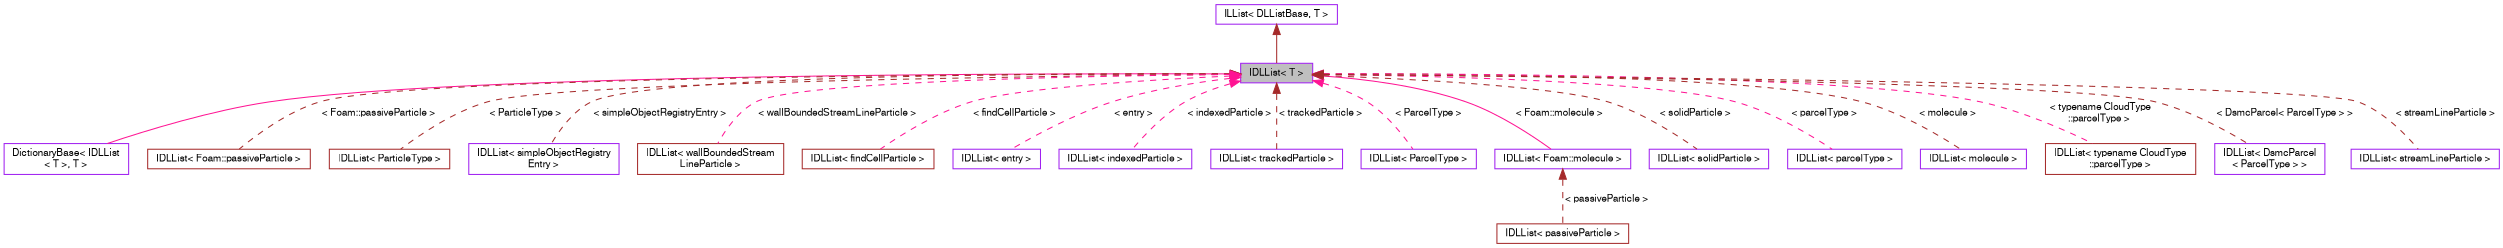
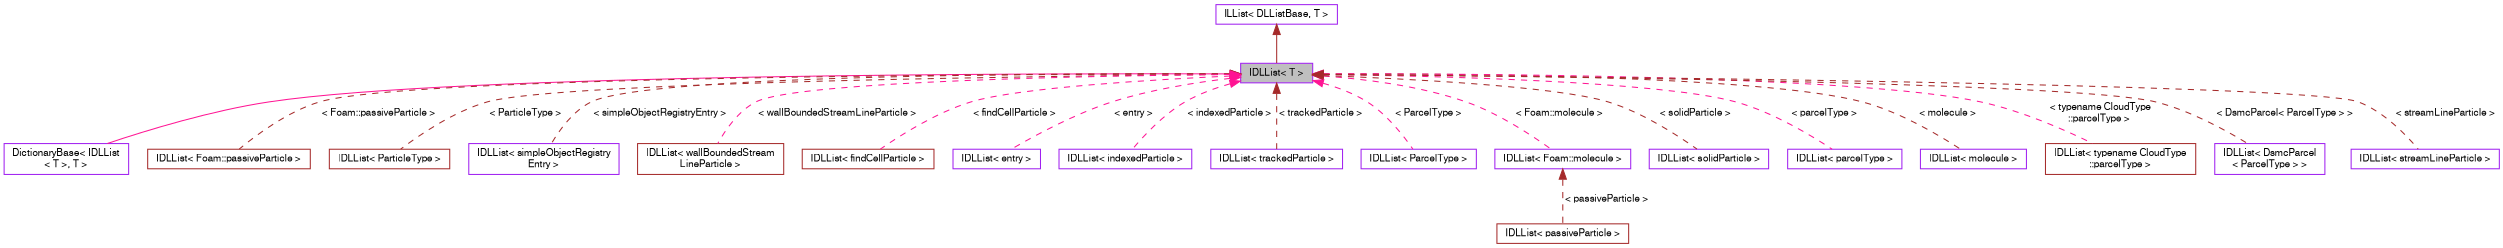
  digraph {
    rankdir=TB
    node [color=purple fontname=FreeSans fontsize=10 shape=record]
    edge [color=brown dir=back fontname=FreeSans fontsize=10 labelfontname=FreeSans labelfontsize=10 style=dashed]
    n1 [fillcolor=grey75 fontcolor=black height=0.2 label="IDLList\< T \>" style=filled width=0.4]
    n2 [height=0.2 label="DictionaryBase\< IDLList\l\< T \>, T \>" width=0.4]
    n3 [color=brown height=0.2 label="IDLList\< Foam::passiveParticle \>" width=0.4]
    n4 [color=brown height=0.2 label="IDLList\< ParticleType \>" width=0.4]
    n5 [height=0.2 label="IDLList\< simpleObjectRegistry\lEntry \>" width=0.4]
    n6 [color=brown height=0.2 label="IDLList\< wallBoundedStream\lLineParticle \>" width=0.4]
    n7 [color=brown height=0.2 label="IDLList\< findCellParticle \>" width=0.4]
    n8 [height=0.2 label="IDLList\< entry \>" width=0.4]
    n9 [height=0.2 label="IDLList\< indexedParticle \>" width=0.4]
    n10 [height=0.2 label="IDLList\< trackedParticle \>" width=0.4]
    n11 [height=0.2 label="IDLList\< ParcelType \>" width=0.4]
    n12 [height=0.2 label="IDLList\< Foam::molecule \>" width=0.4]
    n13 [height=0.2 label="IDLList\< solidParticle \>" width=0.4]
    n14 [height=0.2 label="IDLList\< parcelType \>" width=0.4]
    n15 [height=0.2 label="IDLList\< molecule \>" width=0.4]
    n16 [color=brown height=0.2 label="IDLList\< typename CloudType\l::parcelType \>" width=0.4]
    n17 [height=0.2 label="IDLList\< DsmcParcel\l\< ParcelType \> \>" width=0.4]
    n18 [height=0.2 label="IDLList\< streamLineParticle \>" width=0.4]
    n19 [color=brown height=0.2 label="IDLList\< passiveParticle \>" width=0.4]
    n20 [height=0.2 label="ILList\< DLListBase, T \>" width=0.4]
    n1 -> n2 [color=deeppink style=solid]
    n1 -> n3 [label=" \< Foam::passiveParticle \>"]
    n1 -> n4 [label=" \< ParticleType \>"]
    n1 -> n5 [label=" \< simpleObjectRegistryEntry \>"]
    n1 -> n6 [color=deeppink label=" \< wallBoundedStreamLineParticle \>"]
    n1 -> n7 [color=deeppink label=" \< findCellParticle \>"]
    n1 -> n8 [color=deeppink label=" \< entry \>"]
    n1 -> n9 [color=deeppink label=" \< indexedParticle \>"]
    n1 -> n10 [label=" \< trackedParticle \>"]
    n1 -> n11 [color=deeppink label=" \< ParcelType \>"]
-   n1 -> n12 [color=deeppink label=" \< Foam::molecule \>" style=solid]
+   n1 -> n12 [color=deeppink label=" \< Foam::molecule \>"]
    n1 -> n13 [label=" \< solidParticle \>"]
    n1 -> n14 [color=deeppink label=" \< parcelType \>"]
    n1 -> n15 [label=" \< molecule \>"]
    n1 -> n16 [color=deeppink label=" \< typename CloudType\l::parcelType \>"]
    n1 -> n17 [label=" \< DsmcParcel\< ParcelType \> \>"]
    n1 -> n18 [label=" \< streamLineParticle \>"]
    n12 -> n19 [label=" \< passiveParticle \>"]
    n20 -> n1 [style=solid]
  }
